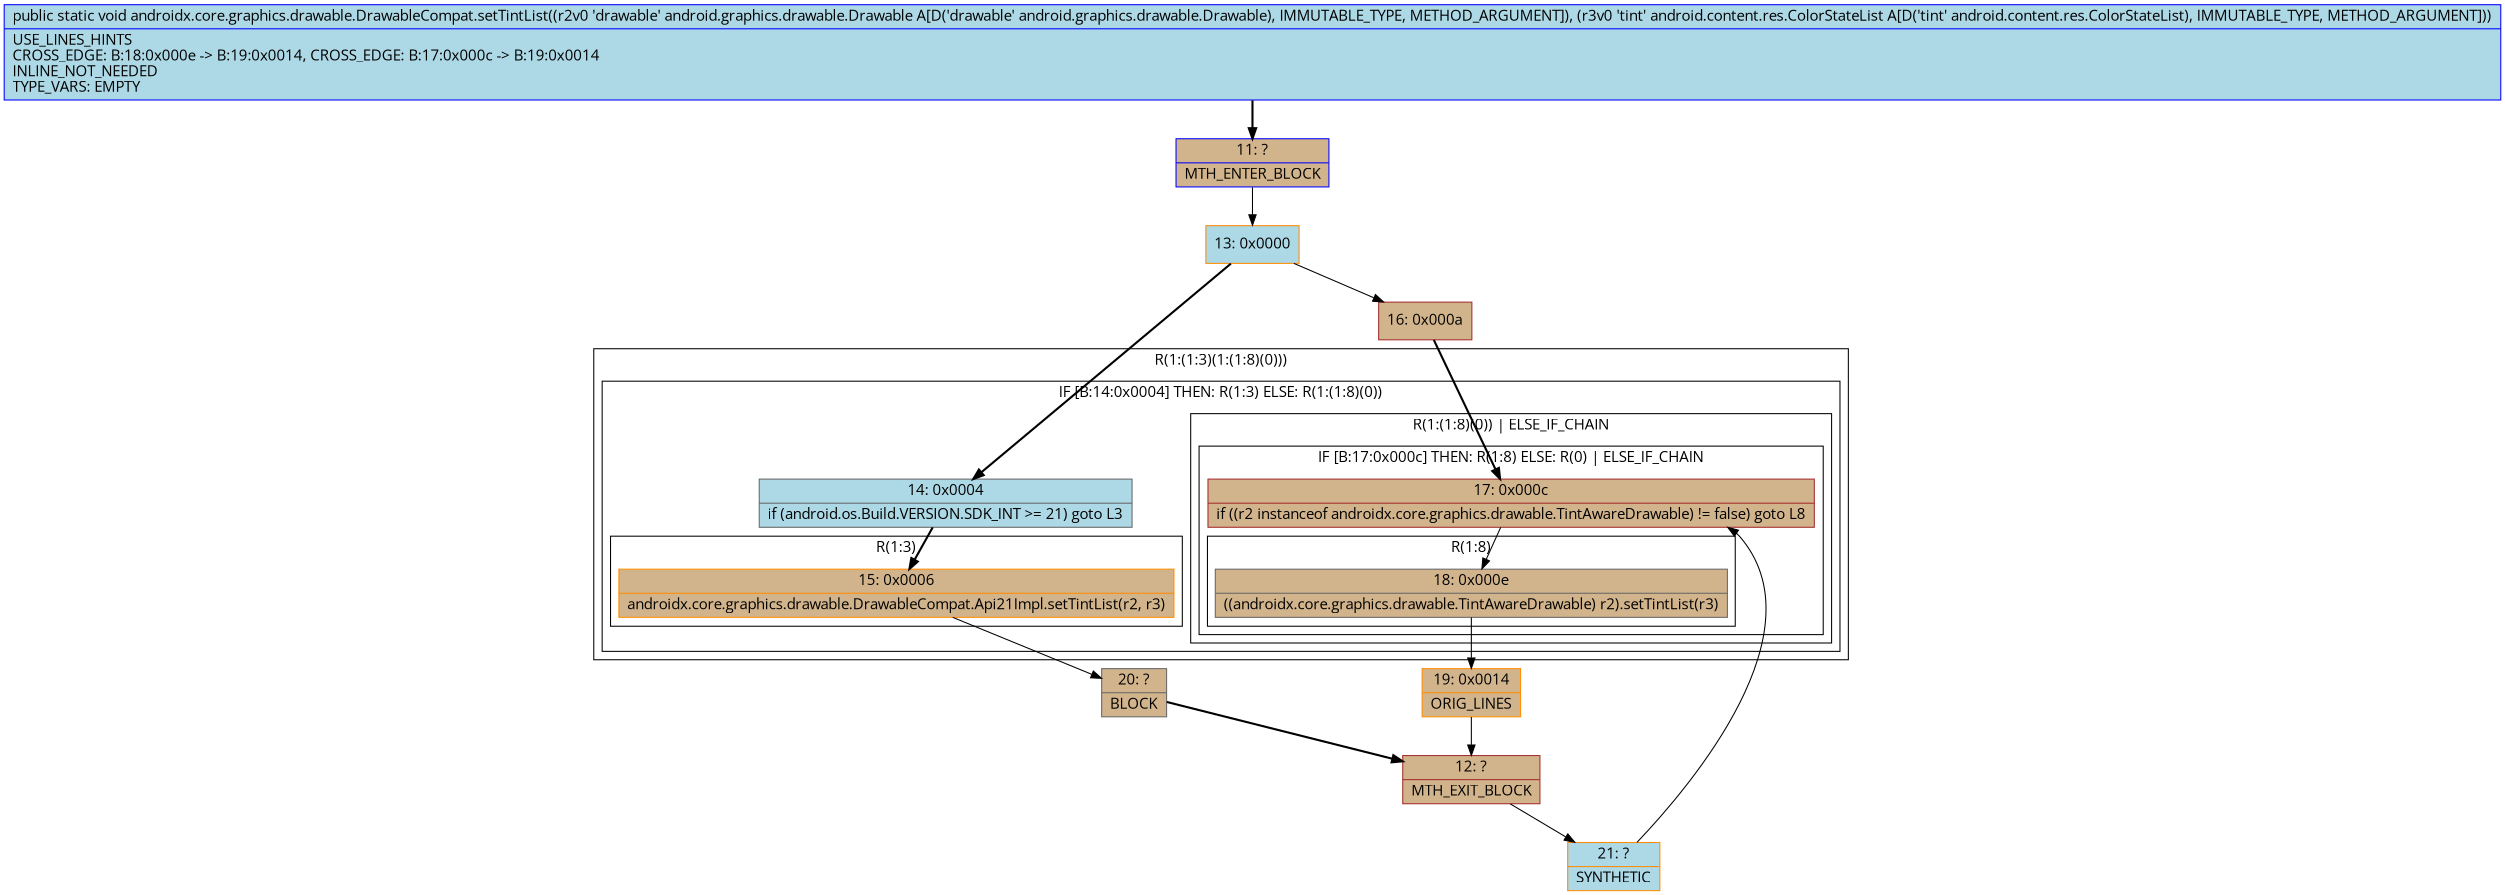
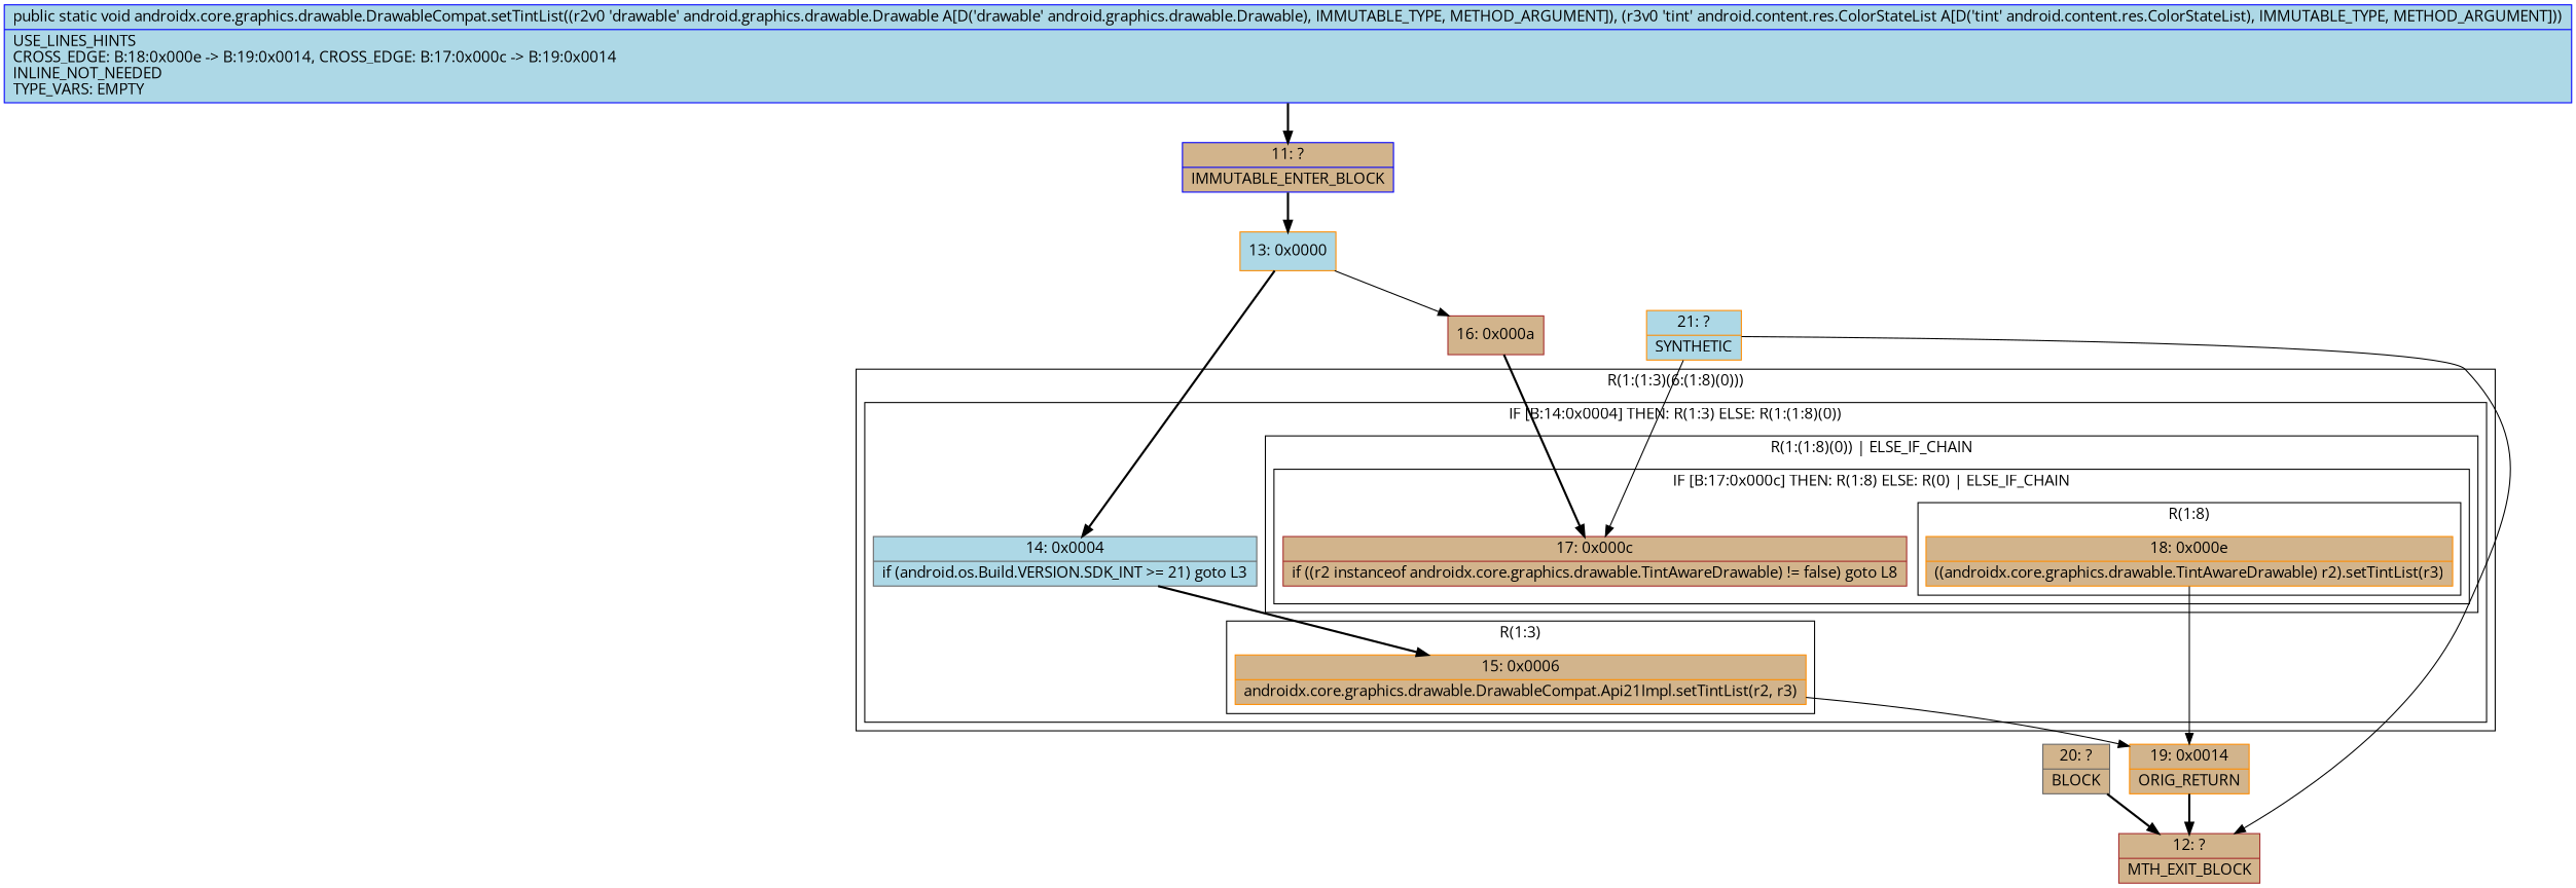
  digraph {
    fontname="Open Sans"
    node [color=darkorange fillcolor=tan fontname="Open Sans" shape=record style=filled]
    edge [fontname="Open Sans" style=bold]
    n1 [label="{15\:\ 0x0006|androidx.core.graphics.drawable.DrawableCompat.Api21Impl.setTintList(r2, r3)\l}"]
-   n2 [color=gray40 label="{18\:\ 0x000e|((androidx.core.graphics.drawable.TintAwareDrawable) r2).setTintList(r3)\l}"]
+   n2 [label="{18\:\ 0x000e|((androidx.core.graphics.drawable.TintAwareDrawable) r2).setTintList(r3)\l}"]
    n3 [color=brown label="{17\:\ 0x000c|if ((r2 instanceof androidx.core.graphics.drawable.TintAwareDrawable) != false) goto L8\l}"]
    n4 [color=gray40 fillcolor=lightblue label="{14\:\ 0x0004|if (android.os.Build.VERSION.SDK_INT \>= 21) goto L3\l}"]
    n5 [color=gray40 label="{20\:\ ?|BLOCK\l}"]
-   n6 [label="{19\:\ 0x0014|ORIG_LINES\l}"]
+   n6 [label="{19\:\ 0x0014|ORIG_RETURN\l}"]
    n7 [color=brown label="{16\:\ 0x000a}"]
    n8 [color=brown label="{12\:\ ?|MTH_EXIT_BLOCK\l}"]
    n9 [fillcolor=lightblue label="{21\:\ ?|SYNTHETIC\l}"]
-   n10 [color=blue label="{11\:\ ?|MTH_ENTER_BLOCK\l}"]
+   n10 [color=blue label="{11\:\ ?|IMMUTABLE_ENTER_BLOCK\l}"]
    n11 [fillcolor=lightblue label="{13\:\ 0x0000}"]
    n12 [color=blue fillcolor=lightblue label="{public static void androidx.core.graphics.drawable.DrawableCompat.setTintList((r2v0 'drawable' android.graphics.drawable.Drawable A[D('drawable' android.graphics.drawable.Drawable), IMMUTABLE_TYPE, METHOD_ARGUMENT]), (r3v0 'tint' android.content.res.ColorStateList A[D('tint' android.content.res.ColorStateList), IMMUTABLE_TYPE, METHOD_ARGUMENT]))  | USE_LINES_HINTS\lCROSS_EDGE: B:18:0x000e \-\> B:19:0x0014, CROSS_EDGE: B:17:0x000c \-\> B:19:0x0014\lINLINE_NOT_NEEDED\lTYPE_VARS: EMPTY\l}"]
    subgraph cluster_1 {
-     label="R(1:(1:3)(1:(1:8)(0)))"
+     label="R(1:(1:3)(6:(1:8)(0)))"
      subgraph cluster_2 {
        label="IF [B:14:0x0004] THEN: R(1:3) ELSE: R(1:(1:8)(0))"
        n4
        subgraph cluster_3 {
          label="R(1:3)"
          n1
        }
        subgraph cluster_4 {
          label="R(1:(1:8)(0)) | ELSE_IF_CHAIN\l"
          subgraph cluster_5 {
            label="IF [B:17:0x000c] THEN: R(1:8) ELSE: R(0) | ELSE_IF_CHAIN\l"
            n3
            subgraph cluster_6 {
              label="R(1:8)"
              n2
            }
            subgraph cluster_7 {
              label="R(0)"
            }
          }
        }
      }
    }
-   n1 -> n5 [style=solid]
+   n1 -> n6 [style=solid]
    n2 -> n6 [style=solid]
-   n3 -> n2 [style=solid]
    n4 -> n1
    n5 -> n8
-   n6 -> n8 [style=solid]
+   n6 -> n8
    n7 -> n3
    n9 -> n3 [style=solid]
-   n8 -> n9 [style=solid]
-   n10 -> n11 [style=solid]
+   n9 -> n8 [style=solid]
+   n10 -> n11
    n11 -> n4
    n11 -> n7 [style=solid]
    n12 -> n10
  }
